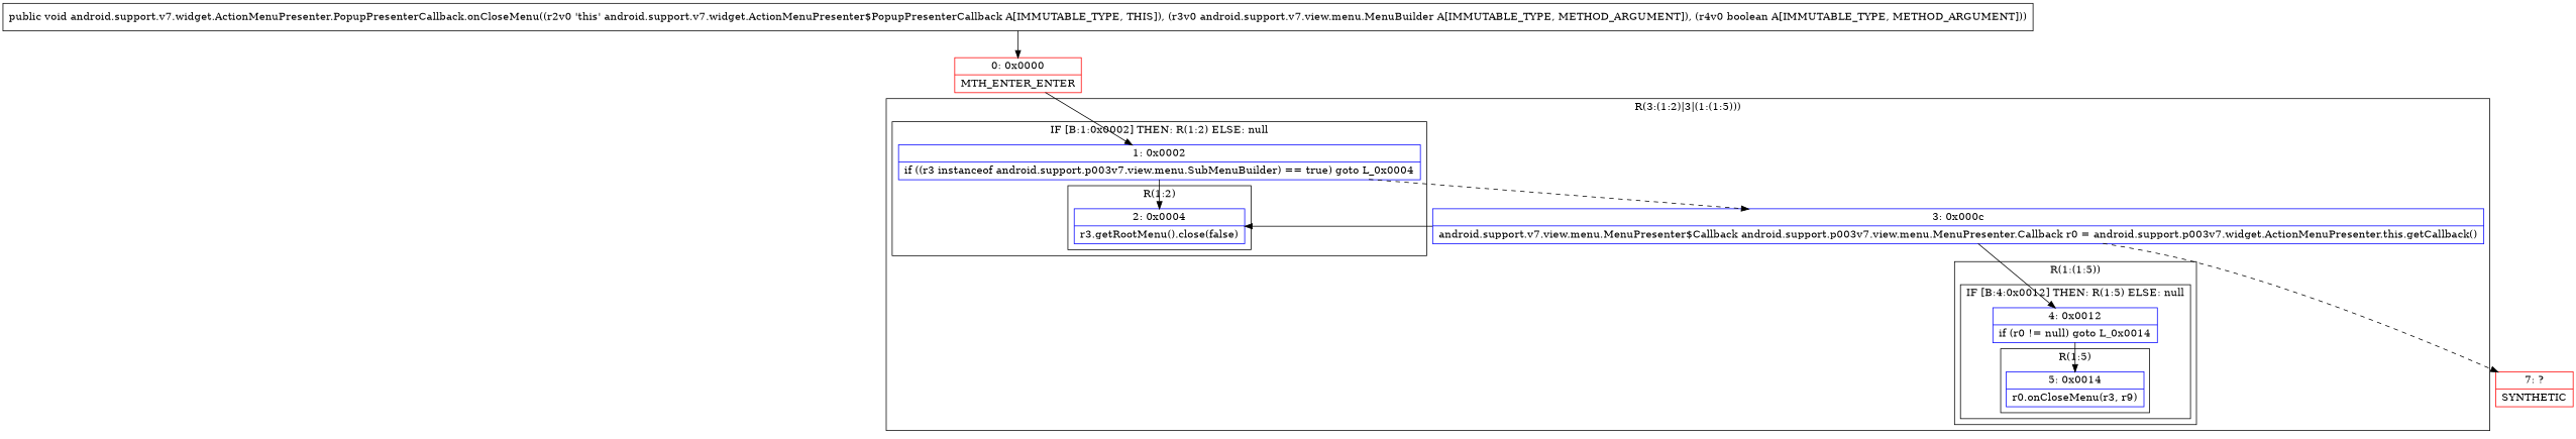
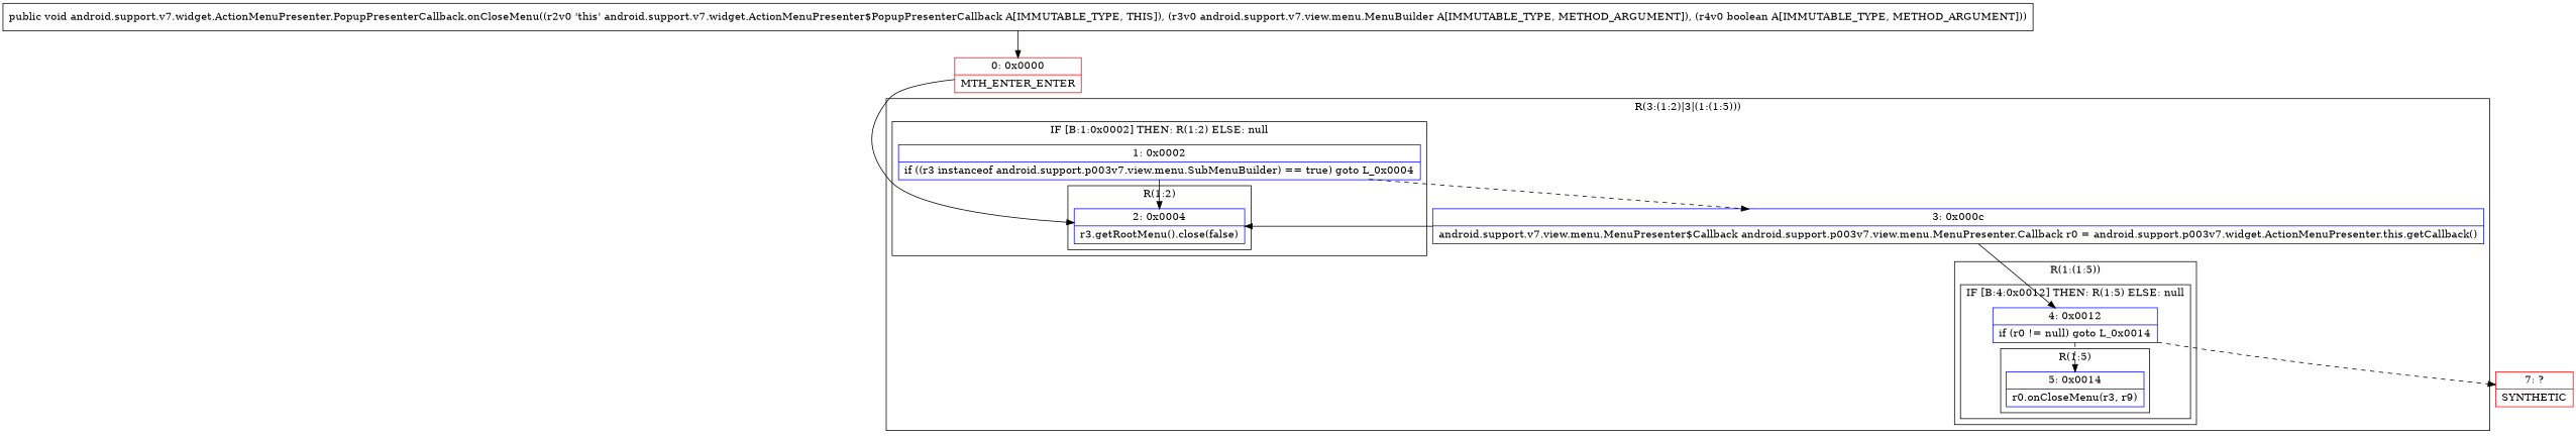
  digraph {
    node [color=blue shape=record]
    n1 [label="{2\:\ 0x0004|r3.getRootMenu().close(false)\l}"]
    n2 [label="{1\:\ 0x0002|if ((r3 instanceof android.support.p003v7.view.menu.SubMenuBuilder) == true) goto L_0x0004\l}"]
    n3 [label="{5\:\ 0x0014|r0.onCloseMenu(r3, r9)\l}"]
    n4 [label="{4\:\ 0x0012|if (r0 != null) goto L_0x0014\l}"]
    n5 [label="{3\:\ 0x000c|android.support.v7.view.menu.MenuPresenter$Callback android.support.p003v7.view.menu.MenuPresenter.Callback r0 = android.support.p003v7.widget.ActionMenuPresenter.this.getCallback()\l}"]
    n6 [color=red label="{7\:\ ?|SYNTHETIC\l}"]
    n7 [color=red label="{0\:\ 0x0000|MTH_ENTER_ENTER\l}"]
    n8 [label="{public void android.support.v7.widget.ActionMenuPresenter.PopupPresenterCallback.onCloseMenu((r2v0 'this' android.support.v7.widget.ActionMenuPresenter$PopupPresenterCallback A[IMMUTABLE_TYPE, THIS]), (r3v0 android.support.v7.view.menu.MenuBuilder A[IMMUTABLE_TYPE, METHOD_ARGUMENT]), (r4v0 boolean A[IMMUTABLE_TYPE, METHOD_ARGUMENT])) }" color=""]
    subgraph cluster_1 {
      label="R(3:(1:2)|3|(1:(1:5)))"
      n5
      subgraph cluster_2 {
        label="IF [B:1:0x0002] THEN: R(1:2) ELSE: null"
        n2
        subgraph cluster_3 {
          label="R(1:2)"
          n1
        }
      }
      subgraph cluster_4 {
        label="R(1:(1:5))"
        subgraph cluster_5 {
          label="IF [B:4:0x0012] THEN: R(1:5) ELSE: null"
          n4
          subgraph cluster_6 {
            label="R(1:5)"
            n3
          }
        }
      }
    }
    n2 -> n1
    n2 -> n5 [style=dashed]
-   n4 -> n3
-   n5 -> n6 [style=dashed]
+   n4 -> n3 [style=dashed]
+   n4 -> n6 [style=dashed]
    n5 -> n1
    n5 -> n4
-   n7 -> n2
+   n7 -> n1
    n8 -> n7
  }
